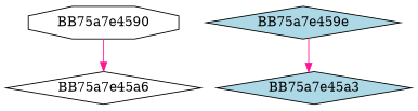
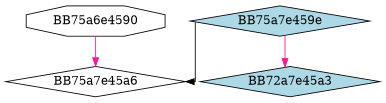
  digraph {
    splines=ortho
    node [fillcolor=white shape=diamond style=filled]
    edge [color=deeppink]
-   BB75a7e4590 [shape=octagon]
+   BB75a7e4590 [shape=octagon label=BB75a6e4590]
    BB75a7e45a6
    BB75a7e459e [fillcolor=lightblue]
-   BB75a7e45a3 [fillcolor=lightblue]
+   BB75a7e45a3 [fillcolor=lightblue label=BB72a7e45a3]
    BB75a7e4590 -> BB75a7e45a6
+   BB75a7e459e -> BB75a7e45a6 [color=black]
    BB75a7e459e -> BB75a7e45a3
  }
